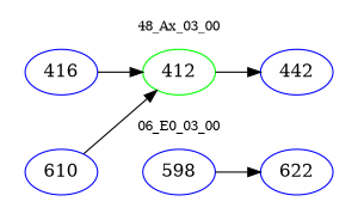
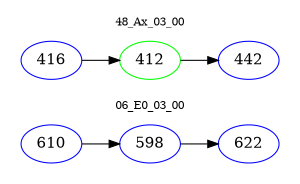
  digraph {
    rankdir=LR
    node [color=blue]
    edge [color=black]
    n1 [label=416]
    n2 [color=green label=412]
    n3 [label=442]
    n4 [label=610]
    n5 [label=598]
    n6 [label=622]
    subgraph cluster_1 {
      color=white
      fontsize=10
      label="48_Ax_03_00"
      n1
      n2
      n3
    }
    subgraph cluster_2 {
      color=white
      fontsize=10
      label="06_E0_03_00"
      n4
      n5
      n6
    }
    n1 -> n2
    n2 -> n3
-   n4 -> n2
+   n4 -> n5
    n5 -> n6
  }
